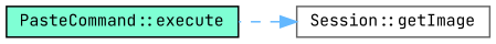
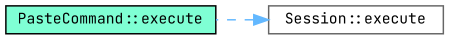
  digraph {
    rankdir=RL
    fontname="JetBrains Mono"
    node [fontname="JetBrains Mono" fontsize=10 shape=box style=filled]
-   n1 [color=gray40 fillcolor=white fontcolor=black height=0.2 label="Session::getImage" width=0.4]
+   n1 [color=gray40 fillcolor=white fontcolor=black height=0.2 label="Session::execute" width=0.4]
    n2 [color=black fillcolor=aquamarine height=0.2 label="PasteCommand::execute" width=0.4]
    n1 -> n2 [color=steelblue1 dir=back fontname="JetBrains Mono" fontsize=10 labelfontname=Helvetica labelfontsize=10 style=dashed]
  }
